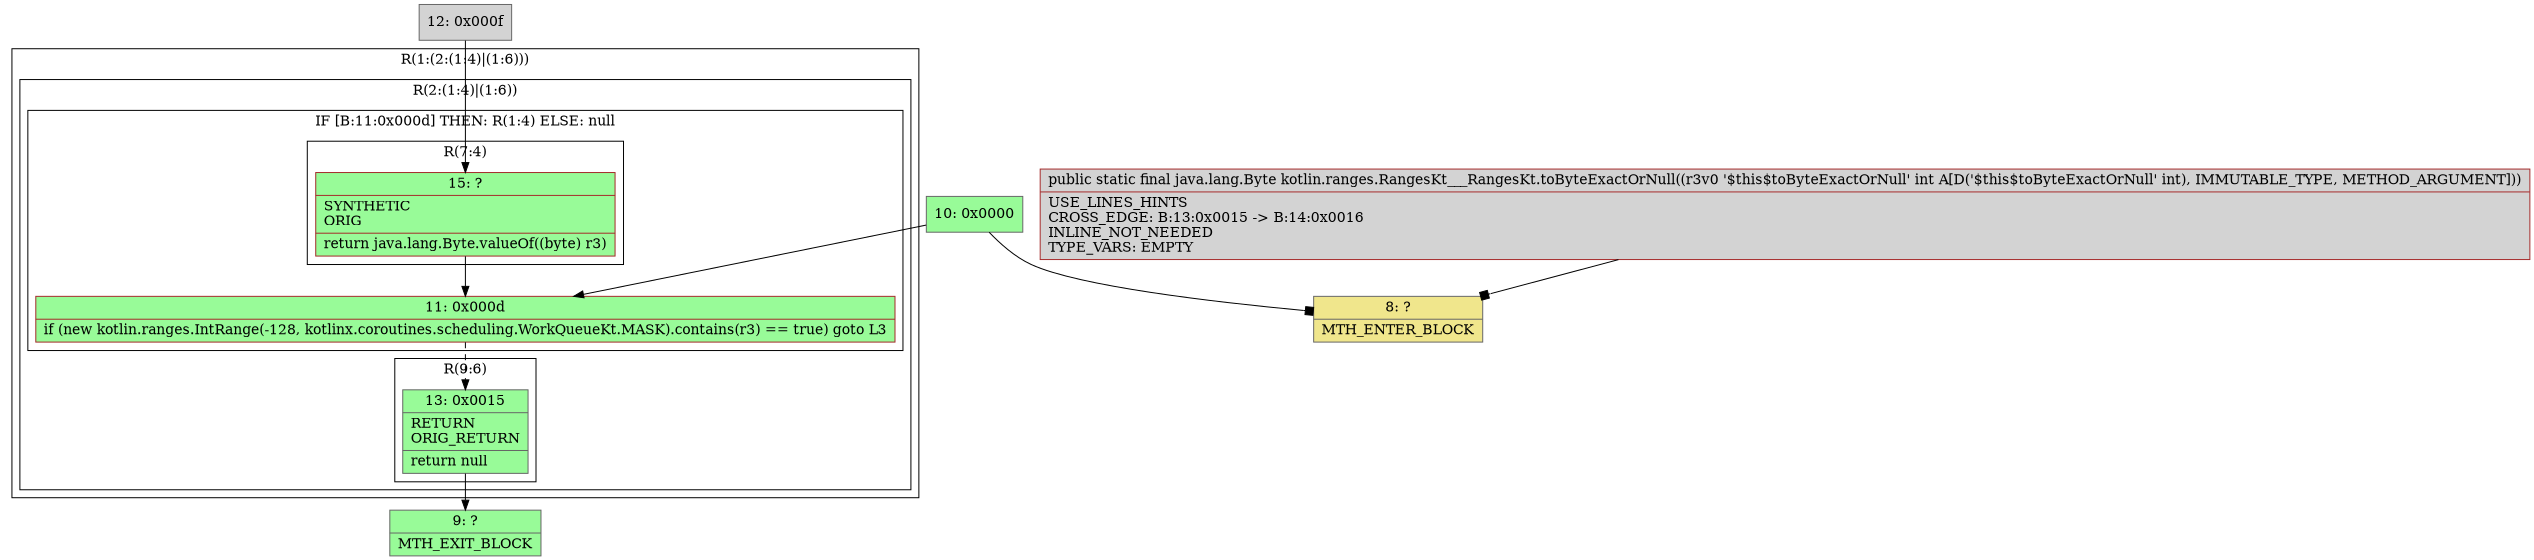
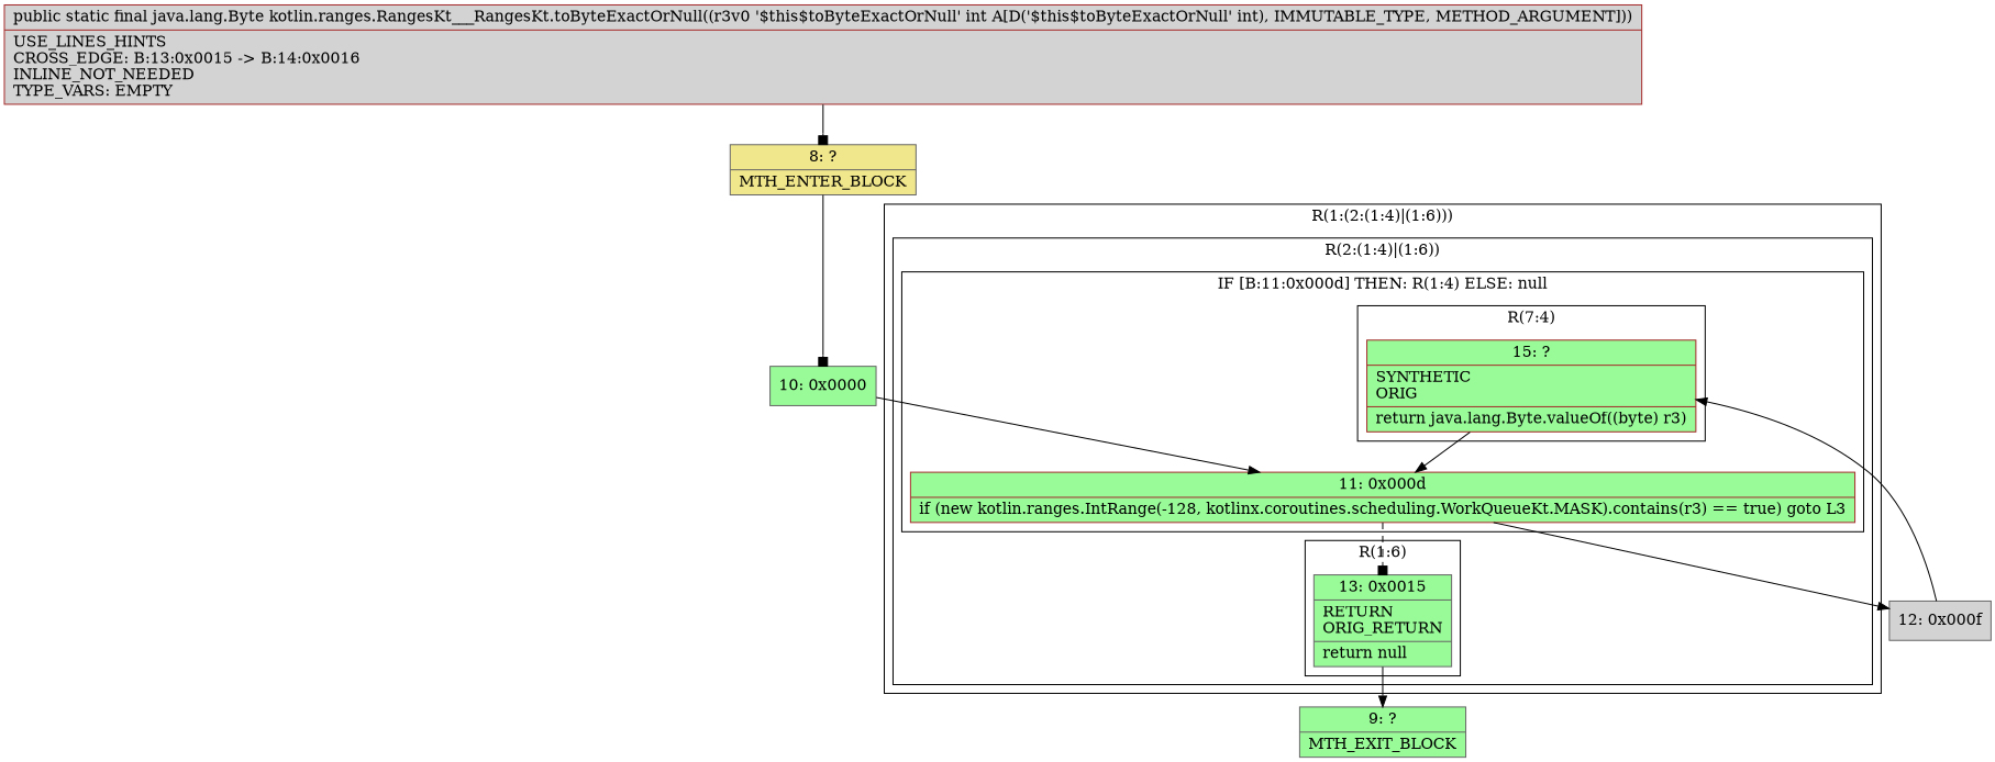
  digraph {
    node [color=gray40 fillcolor=palegreen shape=record style=filled]
    edge [arrowhead=normal]
    n1 [color=brown label="{15\:\ ?|SYNTHETIC\lORIG\l|return java.lang.Byte.valueOf((byte) r3)\l}"]
    n2 [color=brown label="{11\:\ 0x000d|if (new kotlin.ranges.IntRange(\-128, kotlinx.coroutines.scheduling.WorkQueueKt.MASK).contains(r3) == true) goto L3\l}"]
    n3 [label="{13\:\ 0x0015|RETURN\lORIG_RETURN\l|return null\l}"]
    n4 [fillcolor=lightgrey label="{12\:\ 0x000f}"]
    n5 [label="{9\:\ ?|MTH_EXIT_BLOCK\l}"]
    n6 [fillcolor=khaki label="{8\:\ ?|MTH_ENTER_BLOCK\l}"]
    n7 [label="{10\:\ 0x0000}"]
    n8 [color=brown fillcolor=lightgrey label="{public static final java.lang.Byte kotlin.ranges.RangesKt___RangesKt.toByteExactOrNull((r3v0 '$this$toByteExactOrNull' int A[D('$this$toByteExactOrNull' int), IMMUTABLE_TYPE, METHOD_ARGUMENT]))  | USE_LINES_HINTS\lCROSS_EDGE: B:13:0x0015 \-\> B:14:0x0016\lINLINE_NOT_NEEDED\lTYPE_VARS: EMPTY\l}"]
    subgraph cluster_1 {
      label="R(1:(2:(1:4)|(1:6)))"
      subgraph cluster_2 {
        label="R(2:(1:4)|(1:6))"
        subgraph cluster_3 {
          label="IF [B:11:0x000d] THEN: R(1:4) ELSE: null"
          n2
          subgraph cluster_4 {
            label="R(7:4)"
            n1
          }
        }
        subgraph cluster_5 {
-         label="R(9:6)"
+         label="R(1:6)"
          n3
        }
      }
    }
    n1 -> n2
-   n2 -> n3 [style=dashed]
+   n2 -> n3 [arrowhead=box style=dashed]
+   n2 -> n4
    n3 -> n5
    n4 -> n1
-   n7 -> n6 [arrowhead=box]
+   n6 -> n7 [arrowhead=box]
    n7 -> n2
    n8 -> n6 [arrowhead=box]
  }
